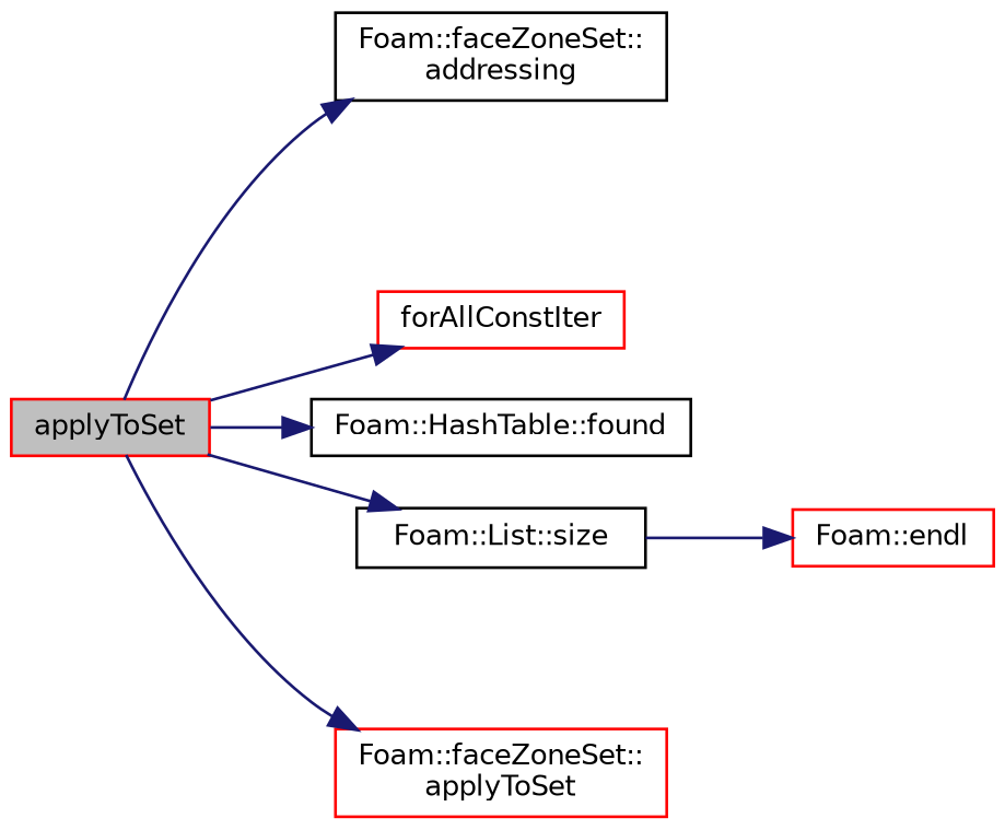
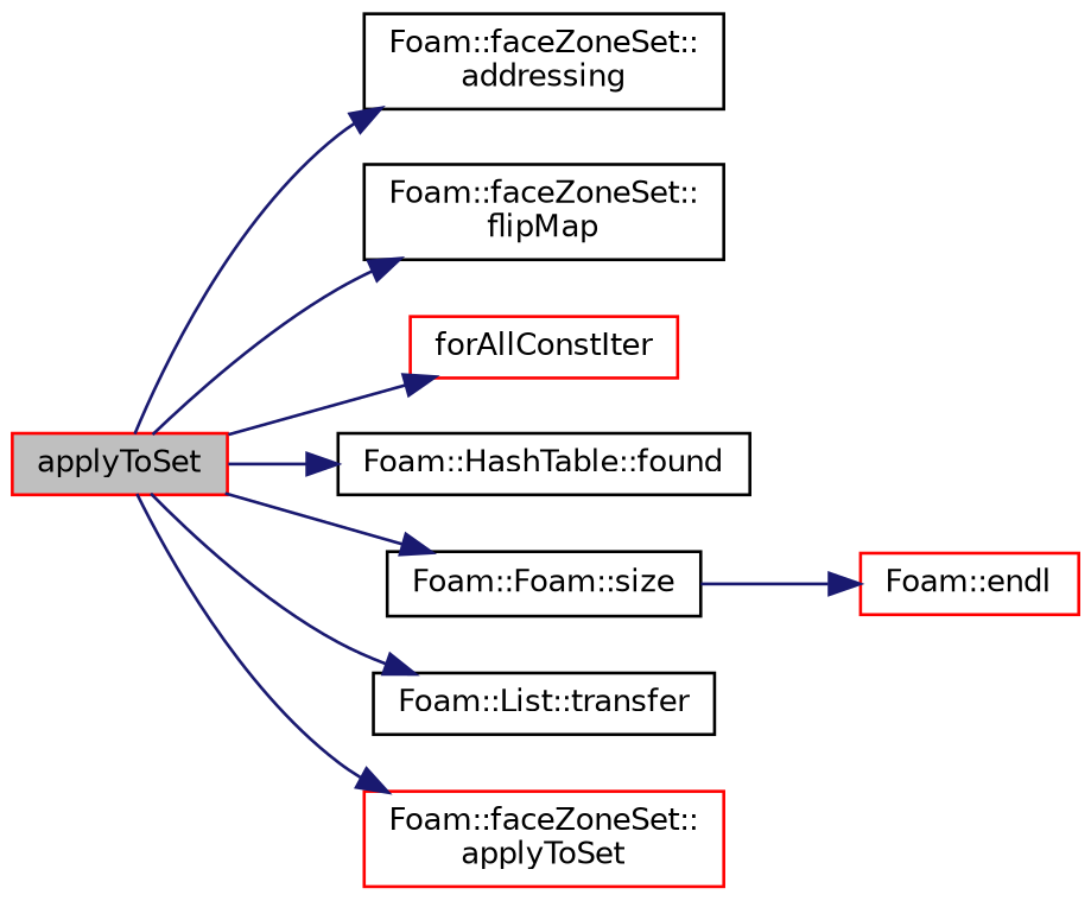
  digraph {
    rankdir=LR
    node [color=black fontname=Helvetica fontsize=10 shape=record]
    edge [color=midnightblue fontname=Helvetica fontsize=10 labelfontname=Helvetica labelfontsize=10 style=solid]
    n1 [color=red fillcolor=grey75 fontcolor=black height=0.2 label=applyToSet style=filled width=0.4]
    n2 [height=0.2 label="Foam::faceZoneSet::\laddressing" width=0.4]
+   n3 [height=0.2 label="Foam::faceZoneSet::\lflipMap" width=0.4]
    n4 [color=red height=0.2 label=forAllConstIter width=0.4]
    n5 [height=0.2 label="Foam::HashTable::found" width=0.4]
-   n6 [height=0.2 label="Foam::List::size" width=0.4]
+   n6 [height=0.2 label="Foam::Foam::size" width=0.4]
+   n7 [height=0.2 label="Foam::List::transfer" width=0.4]
    n8 [color=red height=0.2 label="Foam::faceZoneSet::\lapplyToSet" width=0.4]
    n9 [color=red height=0.2 label="Foam::endl" width=0.4]
    n1 -> n2
+   n1 -> n3
    n1 -> n4
    n1 -> n5
    n1 -> n6
+   n1 -> n7
    n1 -> n8
    n6 -> n9
  }
